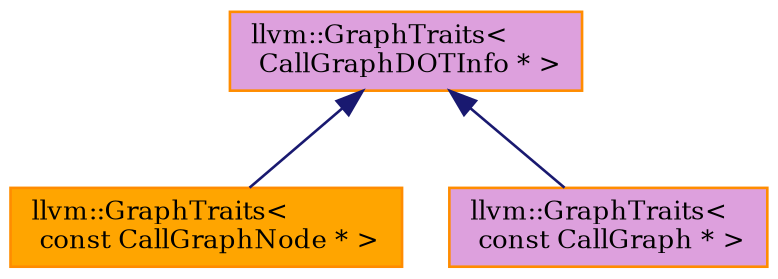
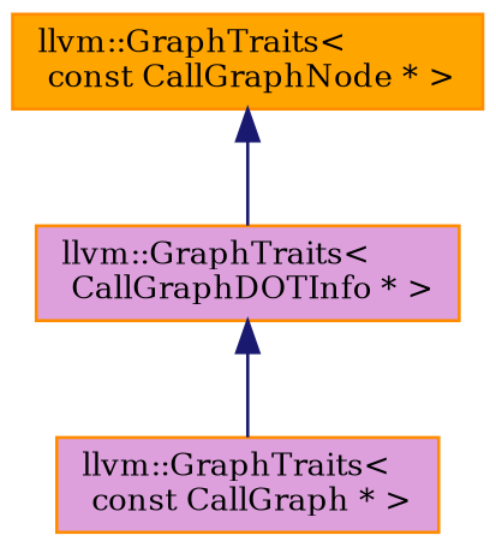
  digraph {
    fontname="DejaVu Serif"
    node [color=darkorange fillcolor=plum fontname="DejaVu Serif" fontsize=10 shape=record style=filled]
    edge [color=midnightblue dir=back fontname="DejaVu Serif" fontsize=10 labelfontname=Helvetica labelfontsize=10 style=solid]
    n1 [fillcolor=orange fontcolor=black height=0.2 label="llvm::GraphTraits\<\l const CallGraphNode * \>" width=0.4]
    n2 [height=0.2 label="llvm::GraphTraits\<\l CallGraphDOTInfo * \>" width=0.4]
    n3 [height=0.2 label="llvm::GraphTraits\<\l const CallGraph * \>" width=0.4]
-   n2 -> n1
+   n1 -> n2
    n2 -> n3
  }
